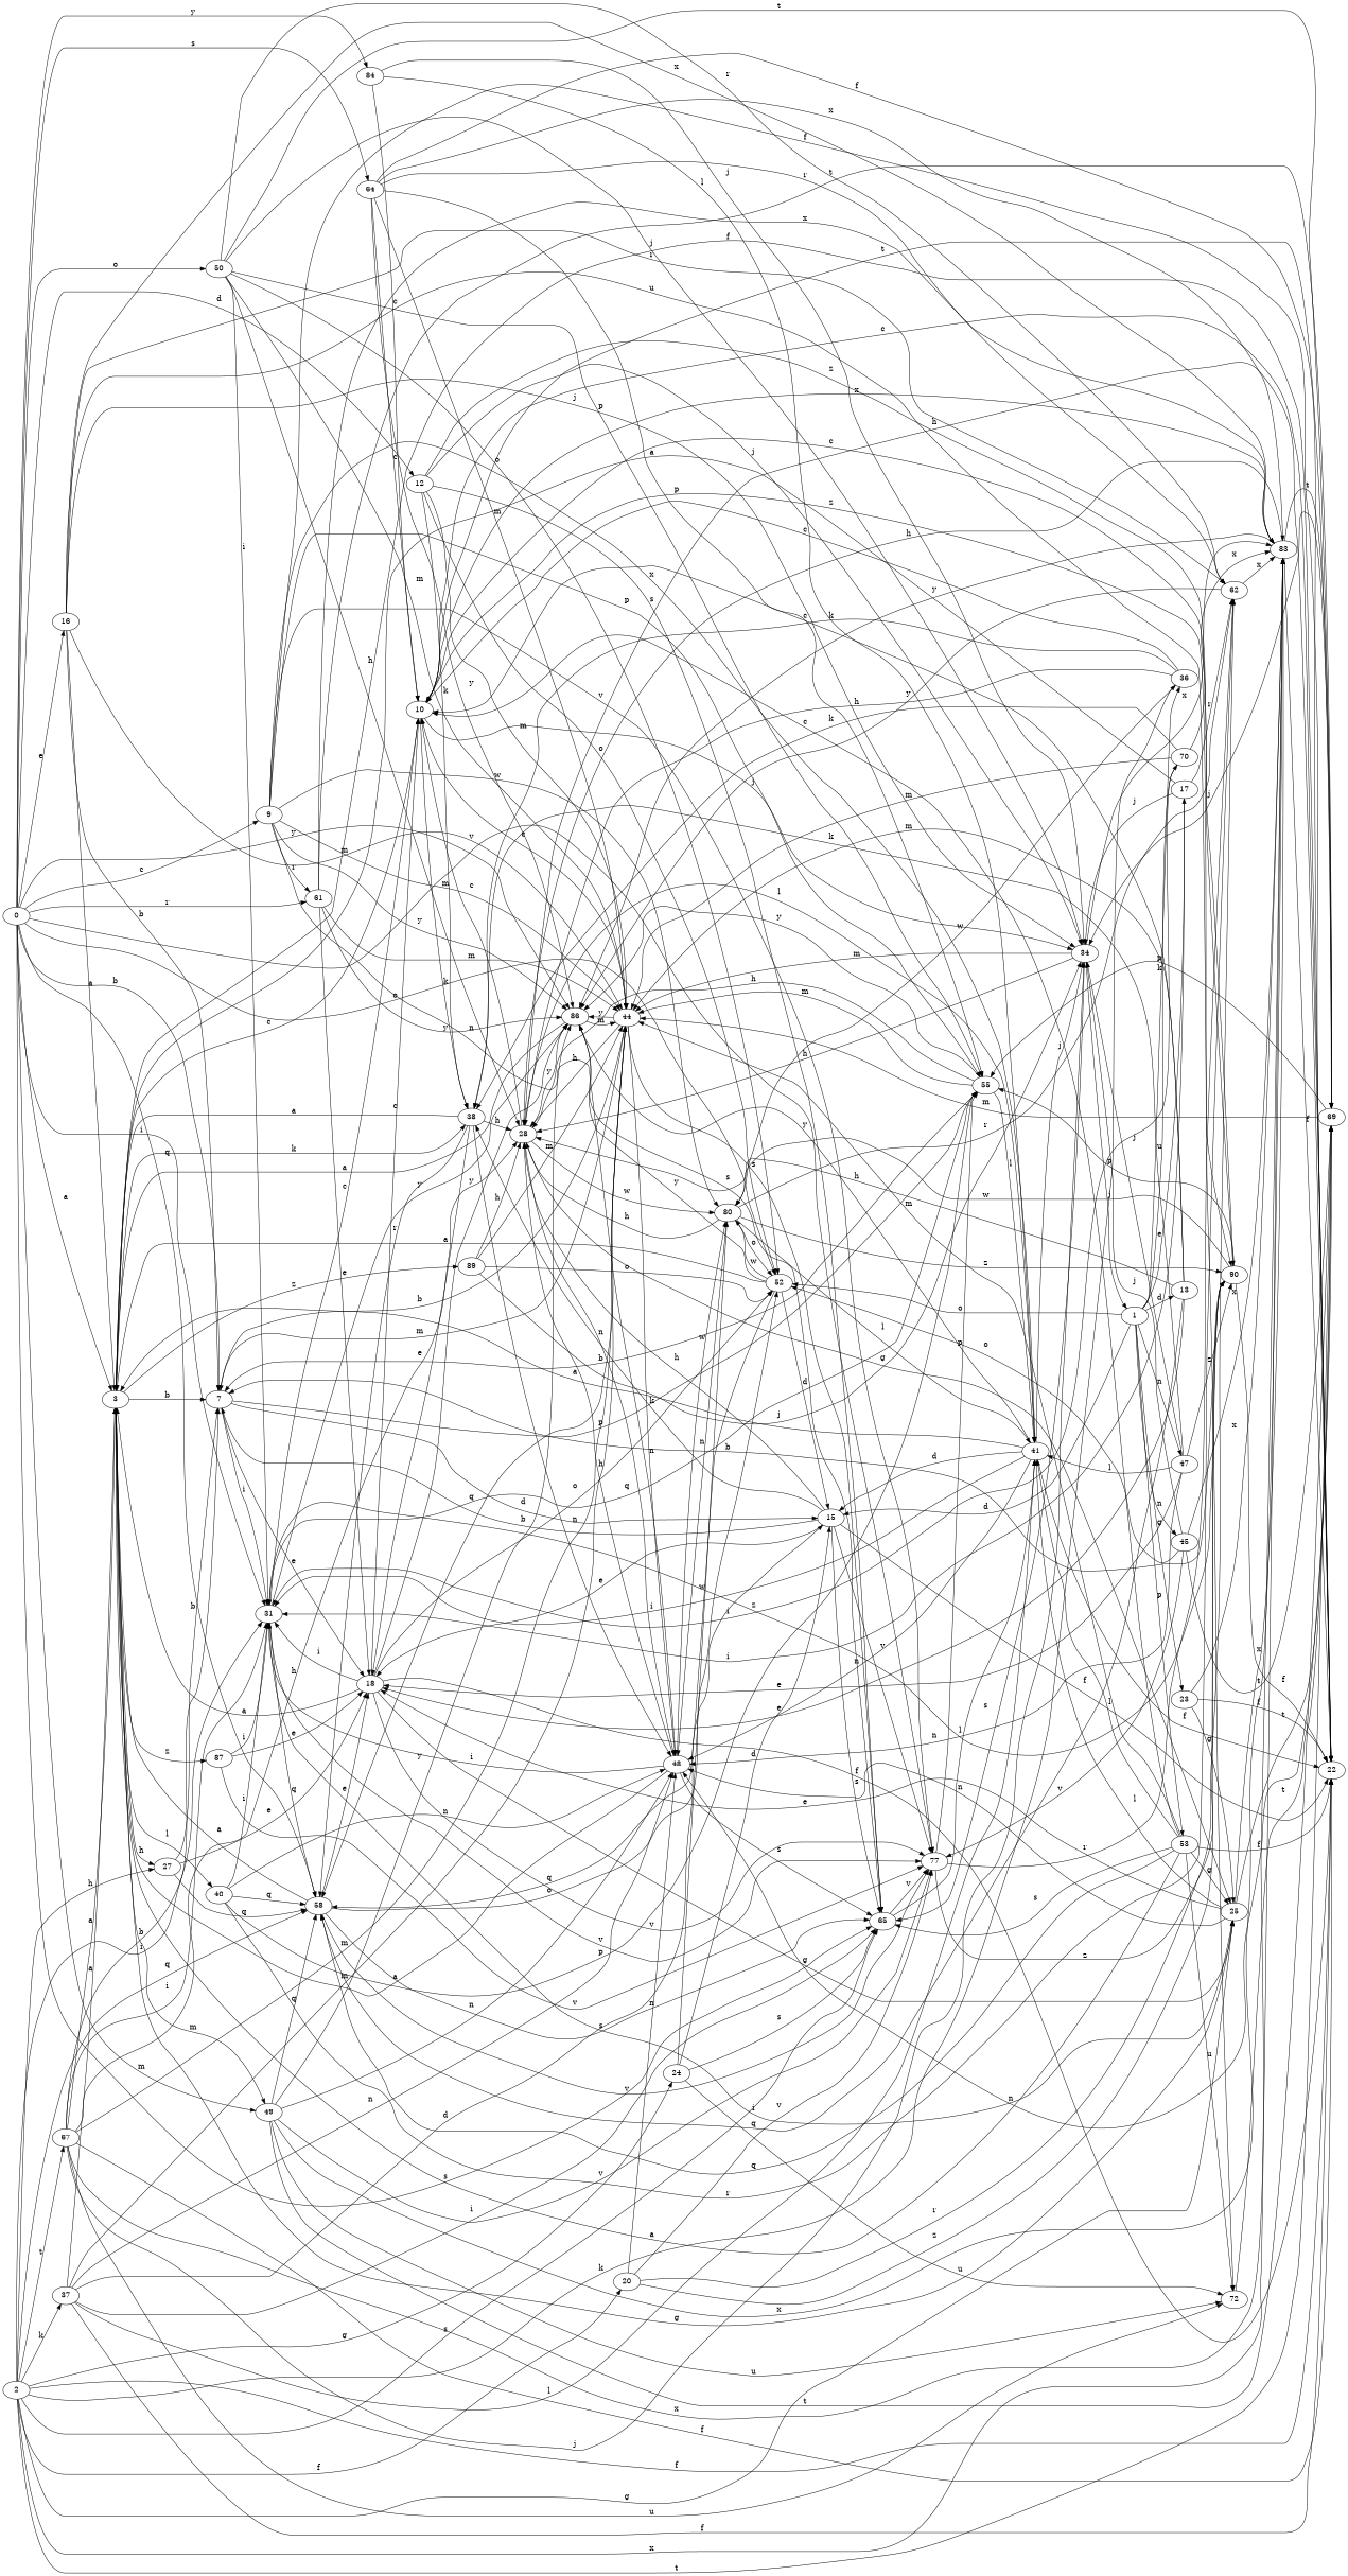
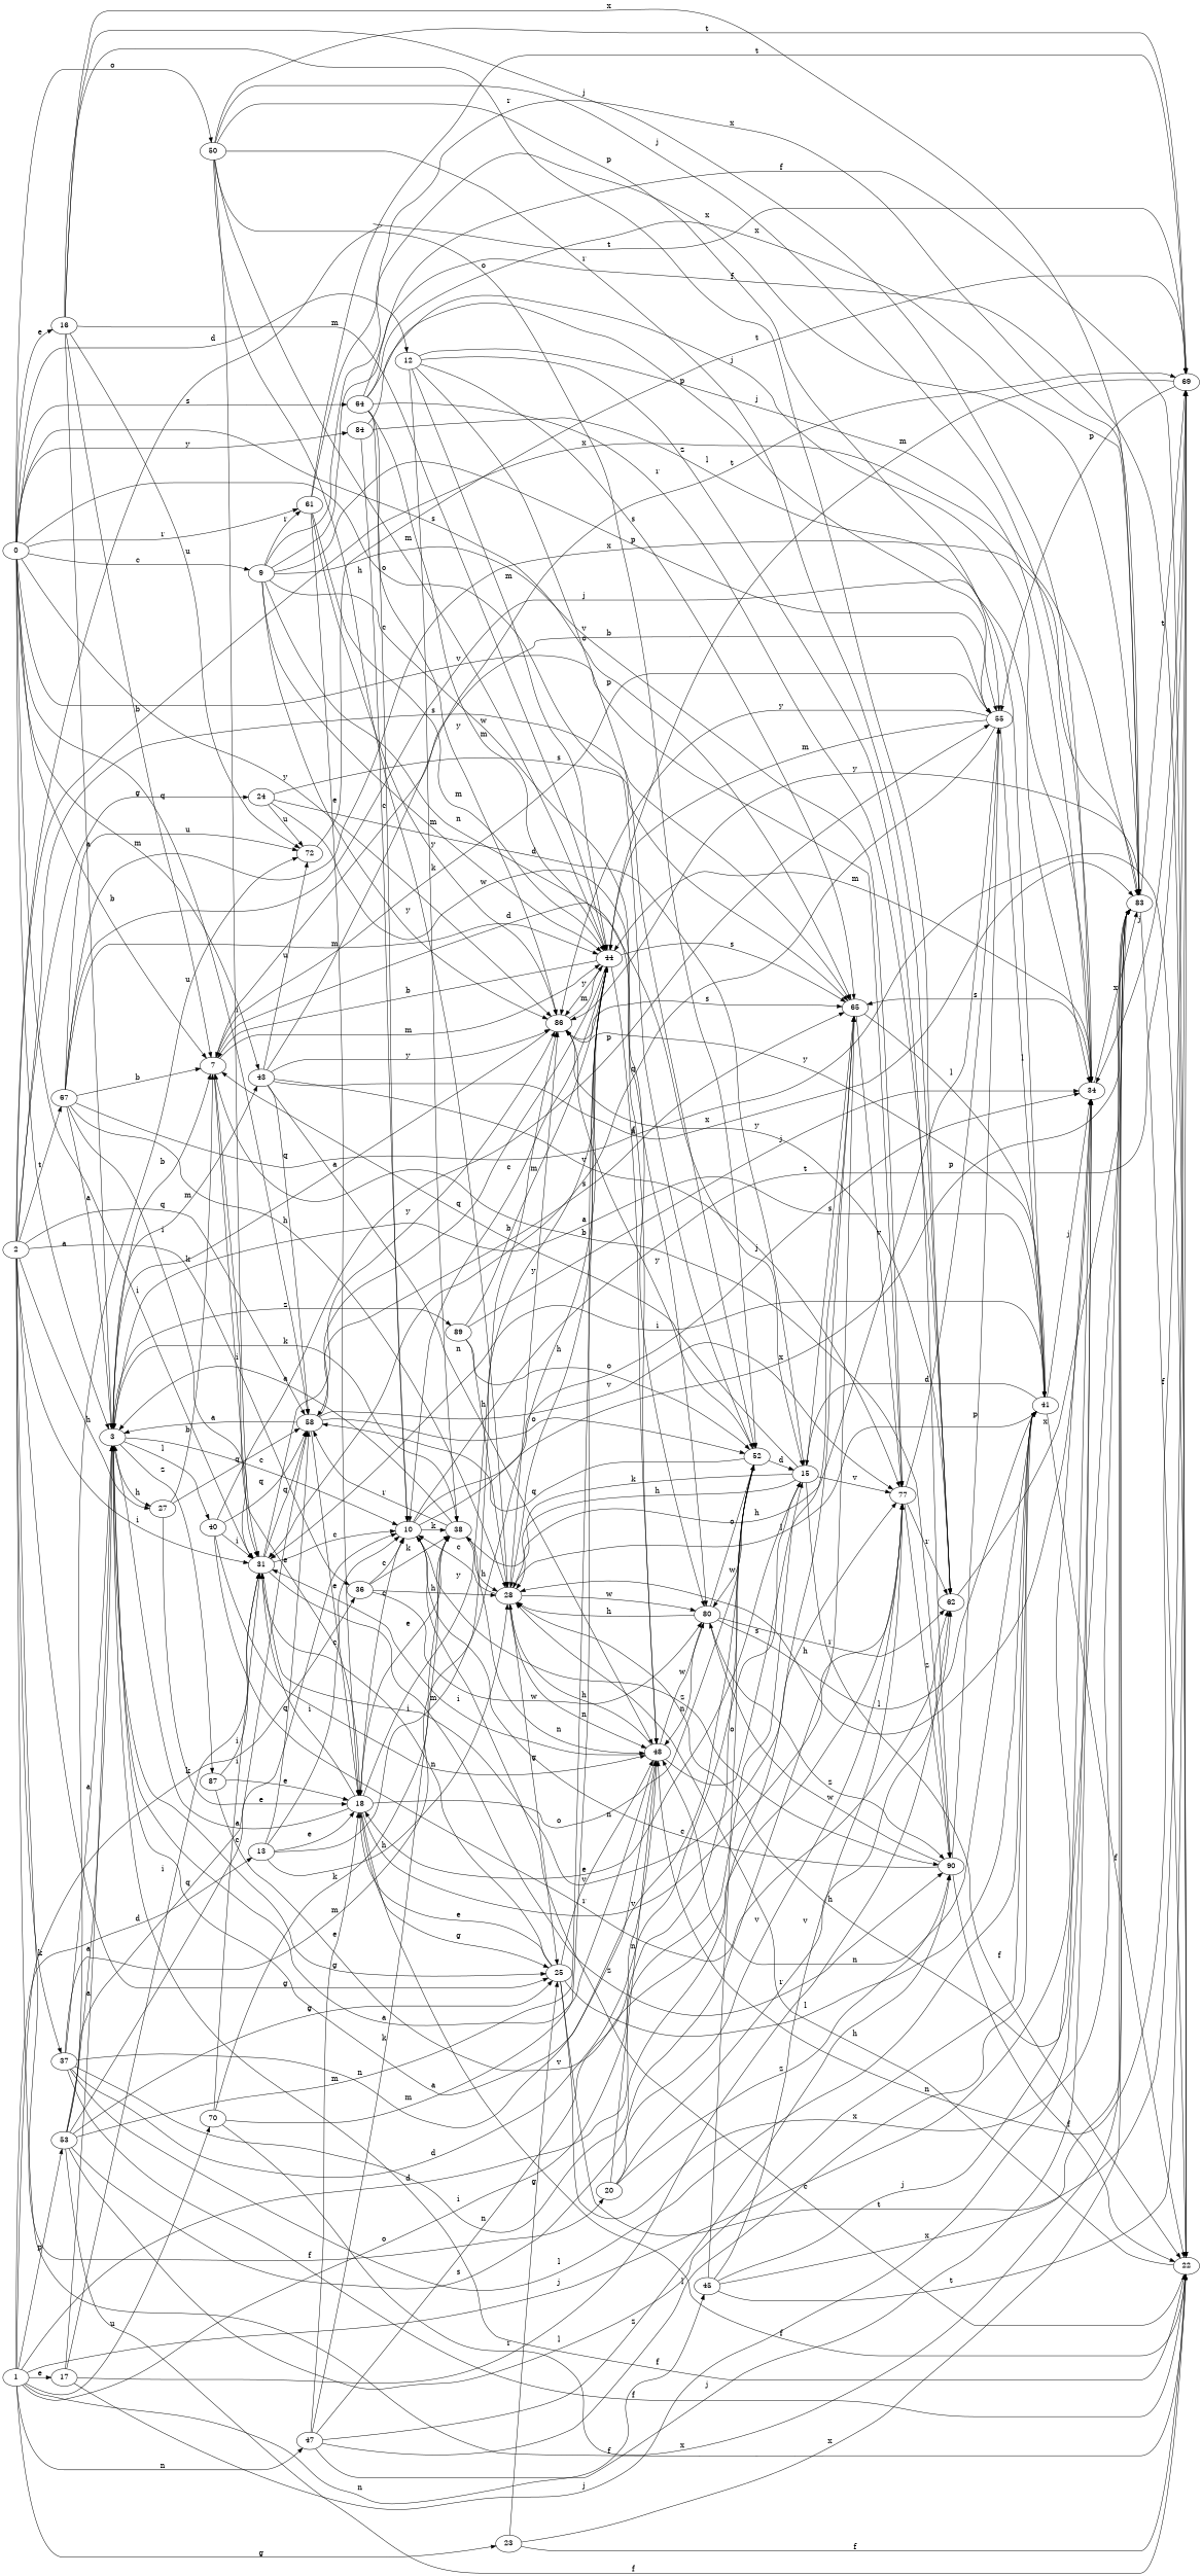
  strict digraph {
    rankdir=LR
    0
    3
    7
    9
    12
    16
    31
-   43 [label=49]
+   43
    50
    52
    58
    61
    64
    65
    77
    84
    86
    22
    25
    27
    10
    38
    40
    87
    89
    15
    18
    44
    55
    83
    48
    80
    34
    90
    62
    72
    69
    28
    41
    1
    13
    17
    23
    36
    45
    47
    53
    70
    2
    20
    24
    37
    67
    0 -> 3 [label=a]
    0 -> 7 [label=b]
    0 -> 9 [label=c]
    0 -> 12 [label=d]
    0 -> 16 [label=e]
    0 -> 31 [label=i]
    0 -> 43 [label=m]
    0 -> 50 [label=o]
    0 -> 52 [label=o]
    0 -> 58 [label=q]
    0 -> 61 [label=r]
    0 -> 64 [label=s]
    0 -> 65 [label=s]
    0 -> 77 [label=v]
    0 -> 84 [label=y]
    0 -> 86 [label=y]
    3 -> 7 [label=b]
    3 -> 43 [label=m]
    3 -> 22 [label=f]
    3 -> 25 [label=g]
    3 -> 27 [label=h]
    3 -> 10 [label=c]
    3 -> 38 [label=k]
    3 -> 40 [label=l]
    3 -> 87 [label=z]
    3 -> 89 [label=z]
    7 -> 31 [label=i]
    7 -> 15 [label=d]
    7 -> 18 [label=e]
    7 -> 44 [label=m]
    7 -> 55 [label=p]
    9 -> 61 [label=r]
    9 -> 77 [label=v]
    9 -> 86 [label=y]
    9 -> 22 [label=f]
    9 -> 44 [label=m]
    9 -> 55 [label=p]
-   9 -> 41 [label=x]
+   9 -> 83 [label=x]
    9 -> 48 [label=n]
    9 -> 80 [label=w]
    12 -> 52 [label=o]
    12 -> 65 [label=s]
    12 -> 38 [label=k]
    12 -> 44 [label=m]
    12 -> 34 [label=j]
    12 -> 90 [label=z]
    16 -> 3 [label=a]
    16 -> 7 [label=b]
    16 -> 44 [label=m]
    16 -> 83 [label=x]
    16 -> 34 [label=j]
    16 -> 62 [label=r]
    16 -> 72 [label=u]
    31 -> 58 [label=q]
    31 -> 77 [label=v]
    31 -> 86 [label=y]
    31 -> 10 [label=c]
    31 -> 90 [label=z]
    43 -> 58 [label=q]
    43 -> 77 [label=v]
    43 -> 86 [label=y]
    43 -> 83 [label=x]
    43 -> 48 [label=n]
    43 -> 72 [label=u]
    43 -> 69 [label=t]
    50 -> 31 [label=i]
    50 -> 52 [label=o]
    50 -> 44 [label=m]
    50 -> 55 [label=p]
    50 -> 34 [label=j]
    50 -> 62 [label=r]
    50 -> 69 [label=t]
    50 -> 28 [label=h]
    52 -> 3 [label=a]
    52 -> 58 [label=q]
    52 -> 86 [label=y]
    52 -> 15 [label=d]
    52 -> 80 [label=w]
    58 -> 3 [label=a]
    58 -> 52 [label=o]
    58 -> 65 [label=s]
    58 -> 77 [label=v]
    58 -> 18 [label=e]
    61 -> 86 [label=y]
    61 -> 18 [label=e]
    61 -> 44 [label=m]
    61 -> 83 [label=x]
    61 -> 69 [label=t]
    64 -> 86 [label=y]
    64 -> 22 [label=f]
    64 -> 10 [label=c]
    64 -> 44 [label=m]
    64 -> 55 [label=p]
    64 -> 83 [label=x]
    64 -> 62 [label=r]
    65 -> 77 [label=v]
    65 -> 41 [label=l]
    77 -> 55 [label=p]
    77 -> 90 [label=z]
    77 -> 62 [label=r]
    84 -> 10 [label=c]
    84 -> 34 [label=j]
    84 -> 41 [label=l]
    86 -> 3 [label=a]
    86 -> 65 [label=s]
    86 -> 44 [label=m]
    22 -> 10 [label=c]
    22 -> 28 [label=h]
    25 -> 31 [label=i]
    25 -> 18 [label=e]
    25 -> 83 [label=x]
    25 -> 48 [label=n]
    25 -> 69 [label=t]
    25 -> 41 [label=l]
    27 -> 7 [label=b]
    27 -> 58 [label=q]
    27 -> 18 [label=e]
    10 -> 38 [label=k]
    10 -> 83 [label=x]
    10 -> 34 [label=j]
    10 -> 90 [label=z]
    10 -> 69 [label=t]
    38 -> 3 [label=a]
    38 -> 58 [label=r]
    38 -> 18 [label=e]
    38 -> 48 [label=n]
    38 -> 28 [label=h]
    40 -> 31 [label=i]
    40 -> 58 [label=q]
    40 -> 55 [label=p]
    40 -> 48 [label=n]
    40 -> 62 [label=r]
    87 -> 31 [label=i]
    87 -> 77 [label=v]
    87 -> 18 [label=e]
    89 -> 52 [label=o]
    89 -> 44 [label=m]
    89 -> 34 [label=j]
    89 -> 28 [label=h]
    15 -> 7 [label=b]
    15 -> 65 [label=s]
    15 -> 77 [label=v]
    15 -> 22 [label=f]
    15 -> 38 [label=k]
    15 -> 18 [label=e]
    15 -> 28 [label=h]
    18 -> 3 [label=a]
    18 -> 31 [label=i]
    18 -> 52 [label=o]
    18 -> 77 [label=v]
    18 -> 86 [label=y]
    18 -> 22 [label=f]
    18 -> 25 [label=g]
    18 -> 10 [label=c]
    44 -> 7 [label=b]
    44 -> 58 [label=q]
    44 -> 65 [label=s]
    44 -> 86 [label=y]
    44 -> 10 [label=c]
    44 -> 48 [label=n]
    44 -> 28 [label=h]
    55 -> 7 [label=b]
    55 -> 31 [label=q]
    55 -> 86 [label=y]
    55 -> 44 [label=m]
    55 -> 28 [label=h]
    55 -> 41 [label=l]
    83 -> 86 [label=y]
    83 -> 22 [label=f]
    83 -> 69 [label=t]
    83 -> 28 [label=h]
    48 -> 3 [label=a]
    48 -> 31 [label=i]
    48 -> 65 [label=s]
    48 -> 80 [label=w]
    48 -> 28 [label=h]
    80 -> 52 [label=o]
    80 -> 48 [label=n]
    80 -> 90 [label=z]
    80 -> 62 [label=r]
    80 -> 28 [label=h]
    80 -> 41 [label=l]
    34 -> 65 [label=s]
    34 -> 44 [label=m]
    34 -> 83 [label=x]
    34 -> 28 [label=h]
    90 -> 7 [label=b]
    90 -> 22 [label=f]
    90 -> 10 [label=c]
    90 -> 55 [label=p]
    90 -> 80 [label=w]
    62 -> 86 [label=y]
    62 -> 83 [label=x]
    72 -> 69 [label=t]
    69 -> 44 [label=m]
    69 -> 55 [label=p]
    69 -> 48 [label=n]
    69 -> 34 [label=j]
    28 -> 86 [label=y]
    28 -> 25 [label=g]
    28 -> 10 [label=c]
    28 -> 48 [label=n]
    28 -> 80 [label=w]
    28 -> 41 [label=l]
    41 -> 3 [label=a]
    41 -> 31 [label=i]
    41 -> 86 [label=y]
    41 -> 22 [label=f]
    41 -> 15 [label=d]
    41 -> 48 [label=n]
    41 -> 34 [label=j]
    1 -> 52 [label=o]
    1 -> 15 [label=d]
-   34 -> 1 [label=j]
+   1 -> 34 [label=j]
    1 -> 13 [label=d]
    1 -> 17 [label=e]
    1 -> 23 [label=g]
    1 -> 36 [label=k]
    1 -> 45 [label=n]
    1 -> 47 [label=n]
    1 -> 53 [label=p]
    1 -> 70 [label=u]
    13 -> 58 [label=q]
    13 -> 10 [label=c]
    13 -> 18 [label=e]
    13 -> 44 [label=m]
    13 -> 28 [label=h]
    17 -> 3 [label=a]
    17 -> 31 [label=i]
    17 -> 34 [label=j]
    17 -> 62 [label=r]
    23 -> 22 [label=f]
    23 -> 25 [label=g]
    23 -> 83 [label=x]
    36 -> 10 [label=c]
    36 -> 38 [label=k]
    36 -> 80 [label=w]
    36 -> 28 [label=h]
    45 -> 52 [label=o]
    45 -> 77 [label=v]
    45 -> 83 [label=x]
    45 -> 34 [label=j]
    45 -> 69 [label=t]
    47 -> 38 [label=k]
    47 -> 18 [label=e]
    47 -> 48 [label=n]
    47 -> 34 [label=j]
    47 -> 90 [label=z]
    47 -> 41 [label=l]
    53 -> 3 [label=a]
    53 -> 58 [label=q]
    53 -> 65 [label=s]
    53 -> 22 [label=f]
    53 -> 25 [label=g]
    53 -> 10 [label=c]
    53 -> 44 [label=m]
    53 -> 72 [label=u]
    53 -> 41 [label=l]
    70 -> 31 [label=i]
    70 -> 38 [label=k]
    70 -> 44 [label=m]
    70 -> 83 [label=x]
    2 -> 31 [label=i]
    2 -> 58 [label=q]
    2 -> 65 [label=s]
    2 -> 22 [label=f]
    2 -> 25 [label=g]
    2 -> 27 [label=h]
    2 -> 83 [label=x]
    2 -> 69 [label=t]
    2 -> 36 [label=k]
    2 -> 20 [label=f]
    2 -> 24 [label=g]
    2 -> 37 [label=k]
    2 -> 67 [label=t]
    20 -> 77 [label=v]
    20 -> 48 [label=n]
    20 -> 90 [label=z]
    20 -> 62 [label=r]
    24 -> 65 [label=s]
    24 -> 15 [label=d]
    24 -> 80 [label=w]
    24 -> 72 [label=u]
    37 -> 3 [label=a]
    37 -> 65 [label=i]
    37 -> 22 [label=f]
    37 -> 15 [label=d]
    37 -> 44 [label=m]
    37 -> 48 [label=n]
    37 -> 41 [label=l]
    67 -> 3 [label=a]
    67 -> 7 [label=b]
    67 -> 31 [label=i]
    67 -> 22 [label=f]
    67 -> 44 [label=m]
    67 -> 83 [label=x]
    67 -> 34 [label=j]
    67 -> 72 [label=u]
    67 -> 28 [label=h]
  }
